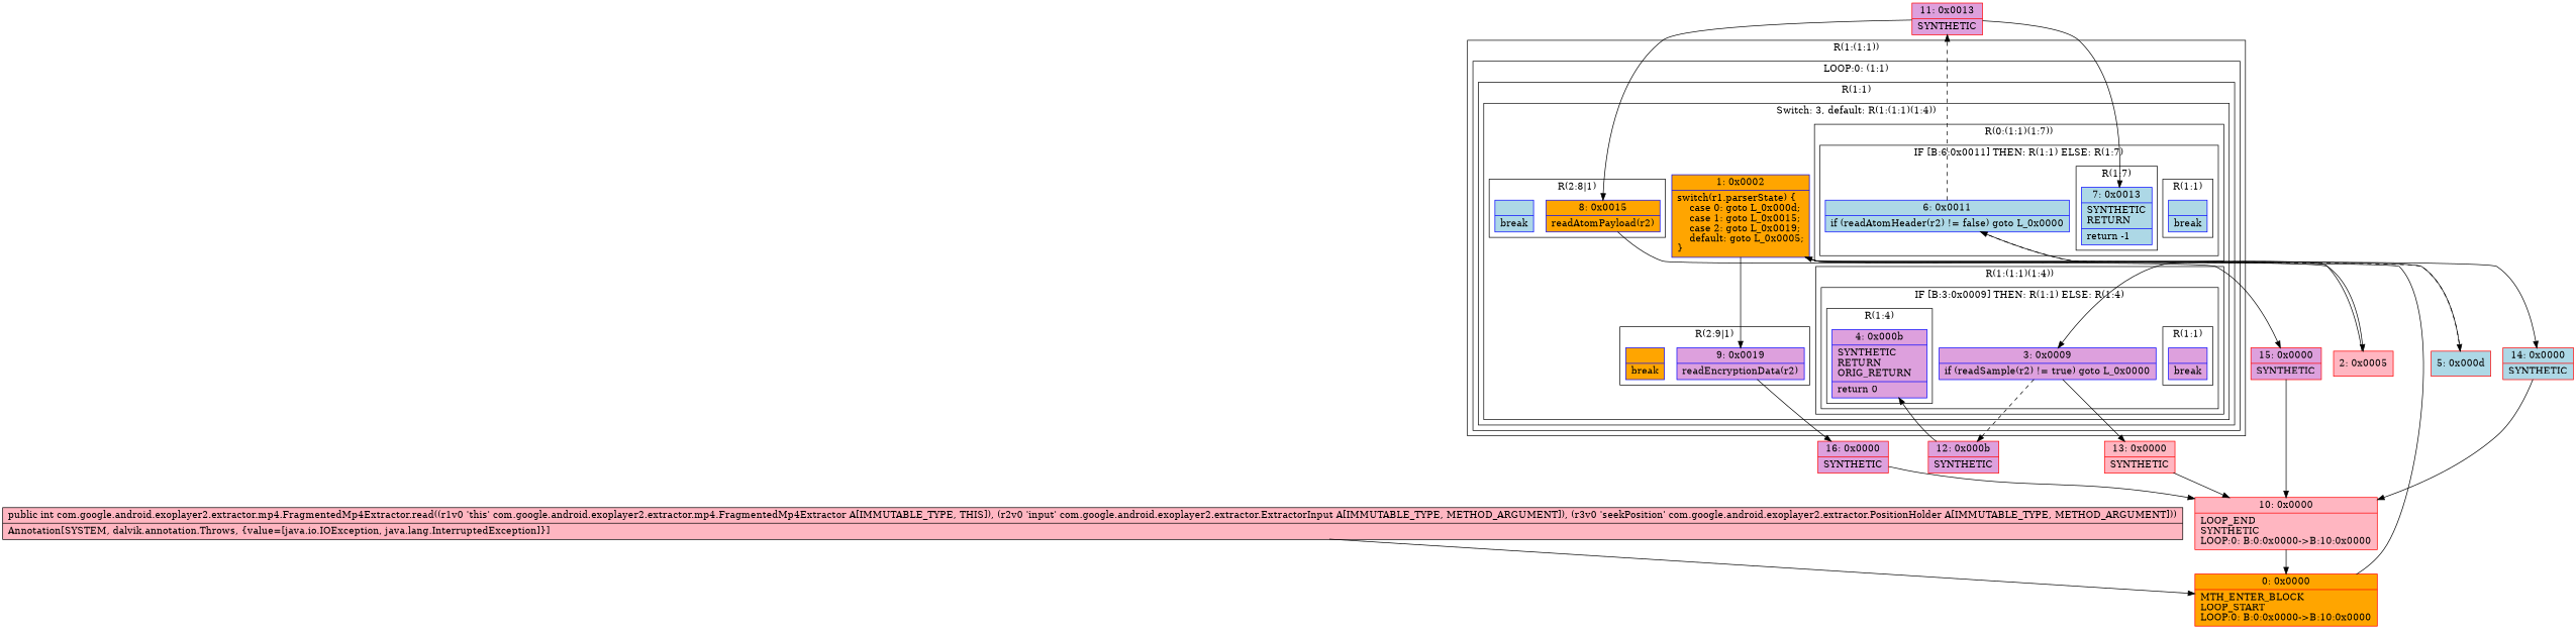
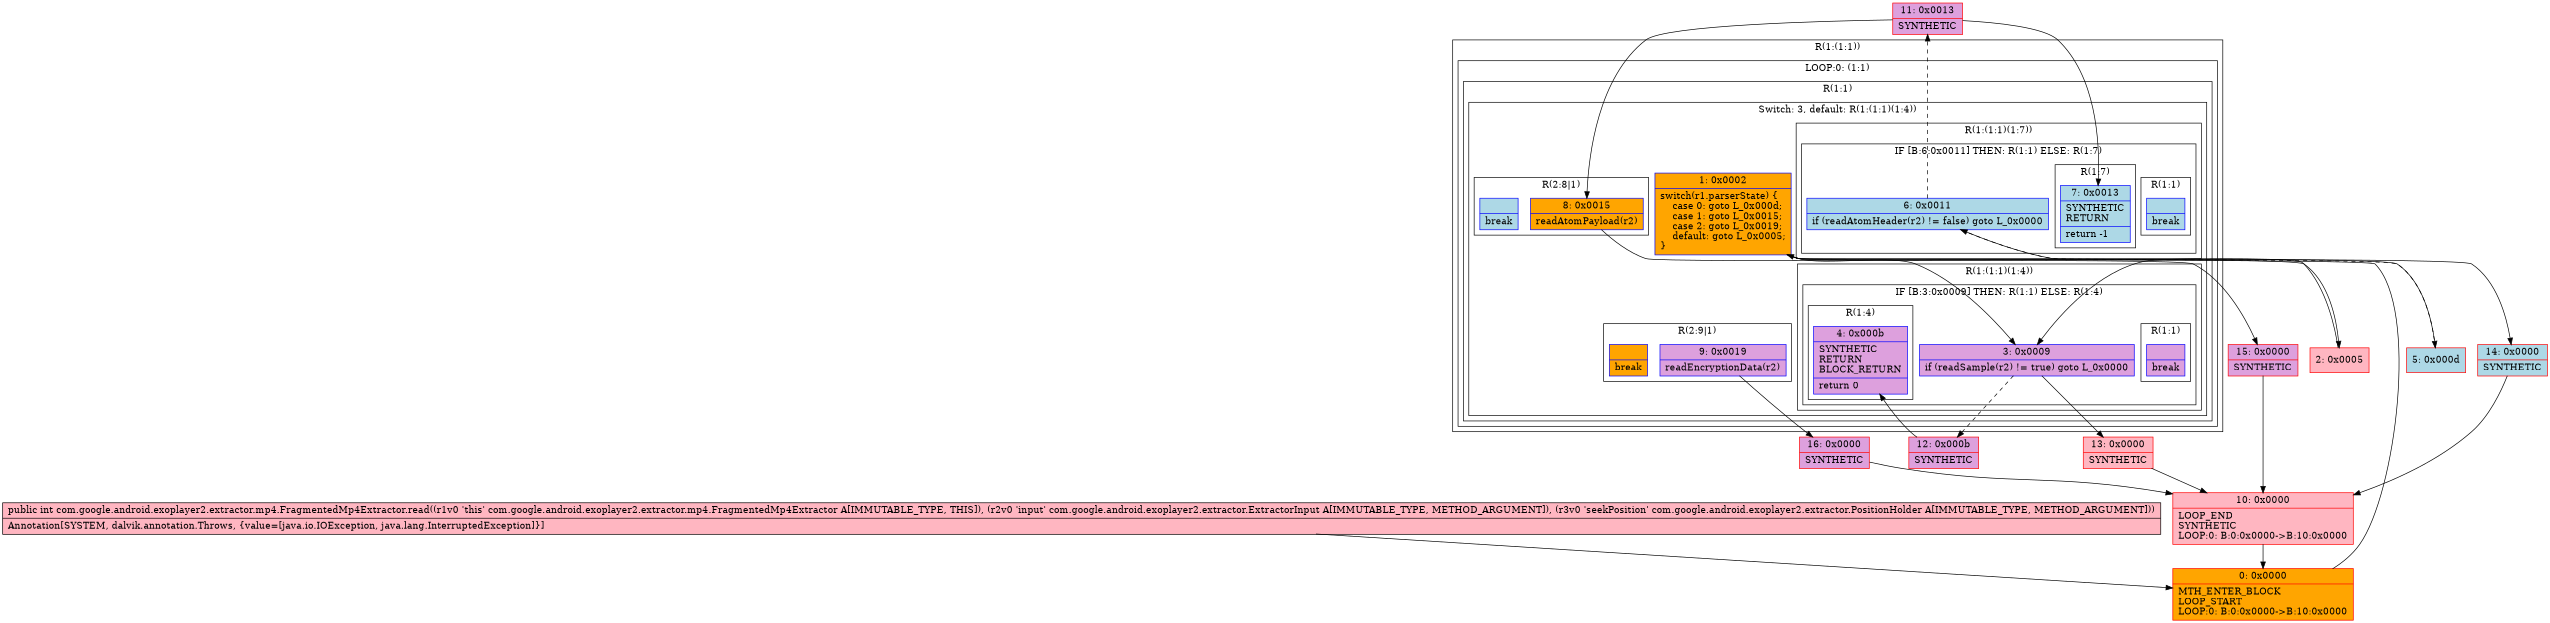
  digraph {
    node [color=blue fillcolor=plum shape=record style=filled]
    n1 [fillcolor=lightblue label="{|break\l}"]
    n2 [fillcolor=lightblue label="{7\:\ 0x0013|SYNTHETIC\lRETURN\l|return \-1\l}"]
    n3 [fillcolor=lightblue label="{6\:\ 0x0011|if (readAtomHeader(r2) != false) goto L_0x0000\l}"]
    n4 [fillcolor=orange label="{8\:\ 0x0015|readAtomPayload(r2)\l}"]
    n5 [fillcolor=lightblue label="{|break\l}"]
    n6 [label="{9\:\ 0x0019|readEncryptionData(r2)\l}"]
    n7 [fillcolor=orange label="{|break\l}"]
    n8 [label="{|break\l}"]
-   n9 [label="{4\:\ 0x000b|SYNTHETIC\lRETURN\lORIG_RETURN\l|return 0\l}"]
+   n9 [label="{4\:\ 0x000b|SYNTHETIC\lRETURN\lBLOCK_RETURN\l|return 0\l}"]
    n10 [label="{3\:\ 0x0009|if (readSample(r2) != true) goto L_0x0000\l}"]
    n11 [fillcolor=orange label="{1\:\ 0x0002|switch(r1.parserState) \{\l    case 0: goto L_0x000d;\l    case 1: goto L_0x0015;\l    case 2: goto L_0x0019;\l    default: goto L_0x0005;\l\}\l}"]
    n12 [color=red label="{11\:\ 0x0013|SYNTHETIC\l}"]
    n13 [color=red fillcolor=lightblue label="{14\:\ 0x0000|SYNTHETIC\l}"]
    n14 [color=red label="{15\:\ 0x0000|SYNTHETIC\l}"]
    n15 [color=red label="{16\:\ 0x0000|SYNTHETIC\l}"]
    n16 [color=red label="{12\:\ 0x000b|SYNTHETIC\l}"]
    n17 [color=red fillcolor=lightpink label="{13\:\ 0x0000|SYNTHETIC\l}"]
    n18 [color=red fillcolor=lightpink label="{2\:\ 0x0005}"]
    n19 [color=red fillcolor=lightblue label="{5\:\ 0x000d}"]
    n20 [color=red fillcolor=lightpink label="{10\:\ 0x0000|LOOP_END\lSYNTHETIC\lLOOP:0: B:0:0x0000\-\>B:10:0x0000\l}"]
    n21 [color=red fillcolor=orange label="{0\:\ 0x0000|MTH_ENTER_BLOCK\lLOOP_START\lLOOP:0: B:0:0x0000\-\>B:10:0x0000\l}"]
    n22 [fillcolor=lightpink label="{public int com.google.android.exoplayer2.extractor.mp4.FragmentedMp4Extractor.read((r1v0 'this' com.google.android.exoplayer2.extractor.mp4.FragmentedMp4Extractor A[IMMUTABLE_TYPE, THIS]), (r2v0 'input' com.google.android.exoplayer2.extractor.ExtractorInput A[IMMUTABLE_TYPE, METHOD_ARGUMENT]), (r3v0 'seekPosition' com.google.android.exoplayer2.extractor.PositionHolder A[IMMUTABLE_TYPE, METHOD_ARGUMENT]))  | Annotation[SYSTEM, dalvik.annotation.Throws, \{value=[java.io.IOException, java.lang.InterruptedException]\}]\l}" color=""]
    subgraph cluster_1 {
      label="R(1:(1:1))"
      subgraph cluster_2 {
        label="LOOP:0: (1:1)"
        subgraph cluster_3 {
          label="R(1:1)"
          subgraph cluster_4 {
            label="Switch: 3, default: R(1:(1:1)(1:4))"
            n11
            subgraph cluster_5 {
-             label="R(0:(1:1)(1:7))"
+             label="R(1:(1:1)(1:7))"
              subgraph cluster_6 {
                label="IF [B:6:0x0011] THEN: R(1:1) ELSE: R(1:7)"
                n3
                subgraph cluster_7 {
                  label="R(1:1)"
                  n1
                }
                subgraph cluster_8 {
                  label="R(1:7)"
                  n2
                }
              }
            }
            subgraph cluster_9 {
              label="R(2:8|1)"
              n4
              n5
            }
            subgraph cluster_10 {
              label="R(2:9|1)"
              n6
              n7
            }
            subgraph cluster_11 {
              label="R(1:(1:1)(1:4))"
              subgraph cluster_12 {
                label="IF [B:3:0x0009] THEN: R(1:1) ELSE: R(1:4)"
                n10
                subgraph cluster_13 {
                  label="R(1:1)"
                  n8
                }
                subgraph cluster_14 {
                  label="R(1:4)"
                  n9
                }
              }
            }
          }
        }
      }
    }
    n3 -> n12 [style=dashed]
    n3 -> n13
    n4 -> n14
    n6 -> n15
    n10 -> n16 [style=dashed]
    n10 -> n17
-   n11 -> n6
+   n11 -> n10
    n11 -> n18
    n11 -> n19
    n12 -> n2
    n12 -> n4
    n13 -> n20
    n14 -> n20
    n15 -> n20
    n16 -> n9
    n17 -> n20
    n18 -> n10
    n19 -> n3 [style=dashed]
    n20 -> n21
    n21 -> n11
    n22 -> n21
  }
